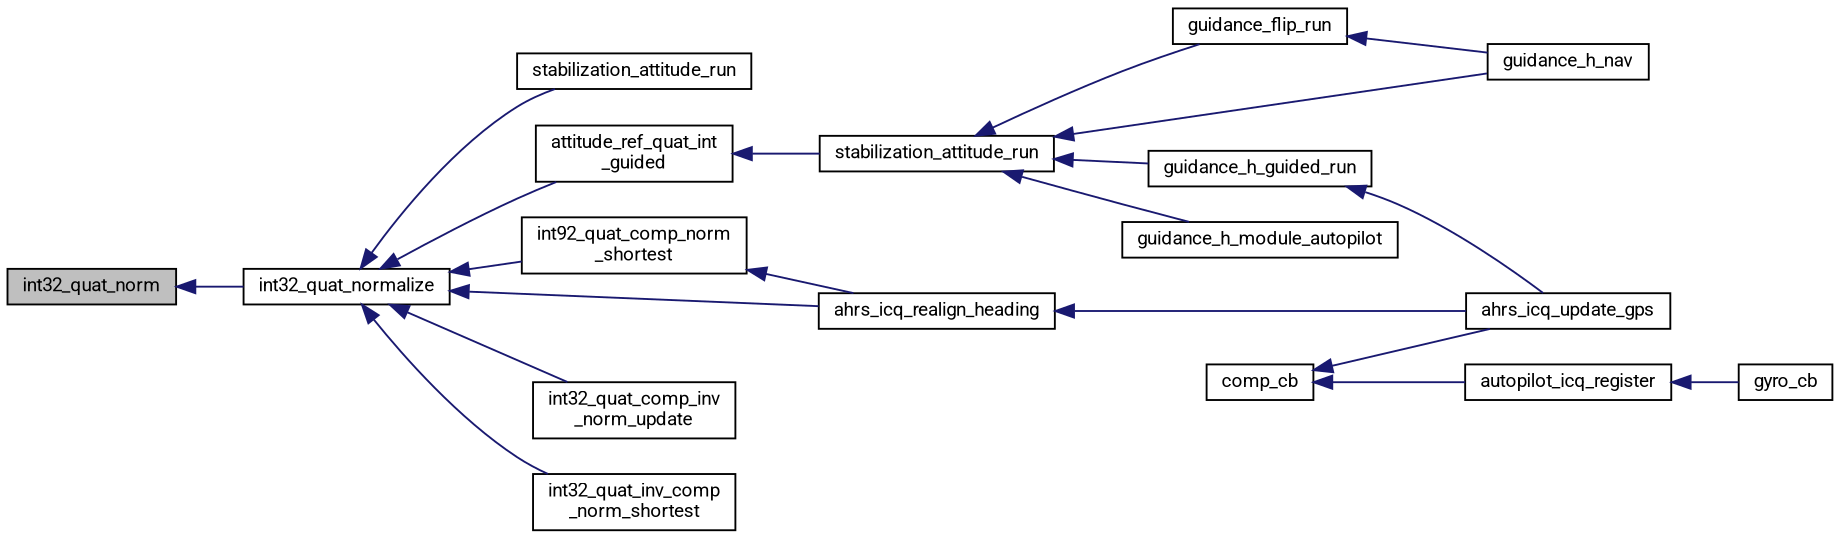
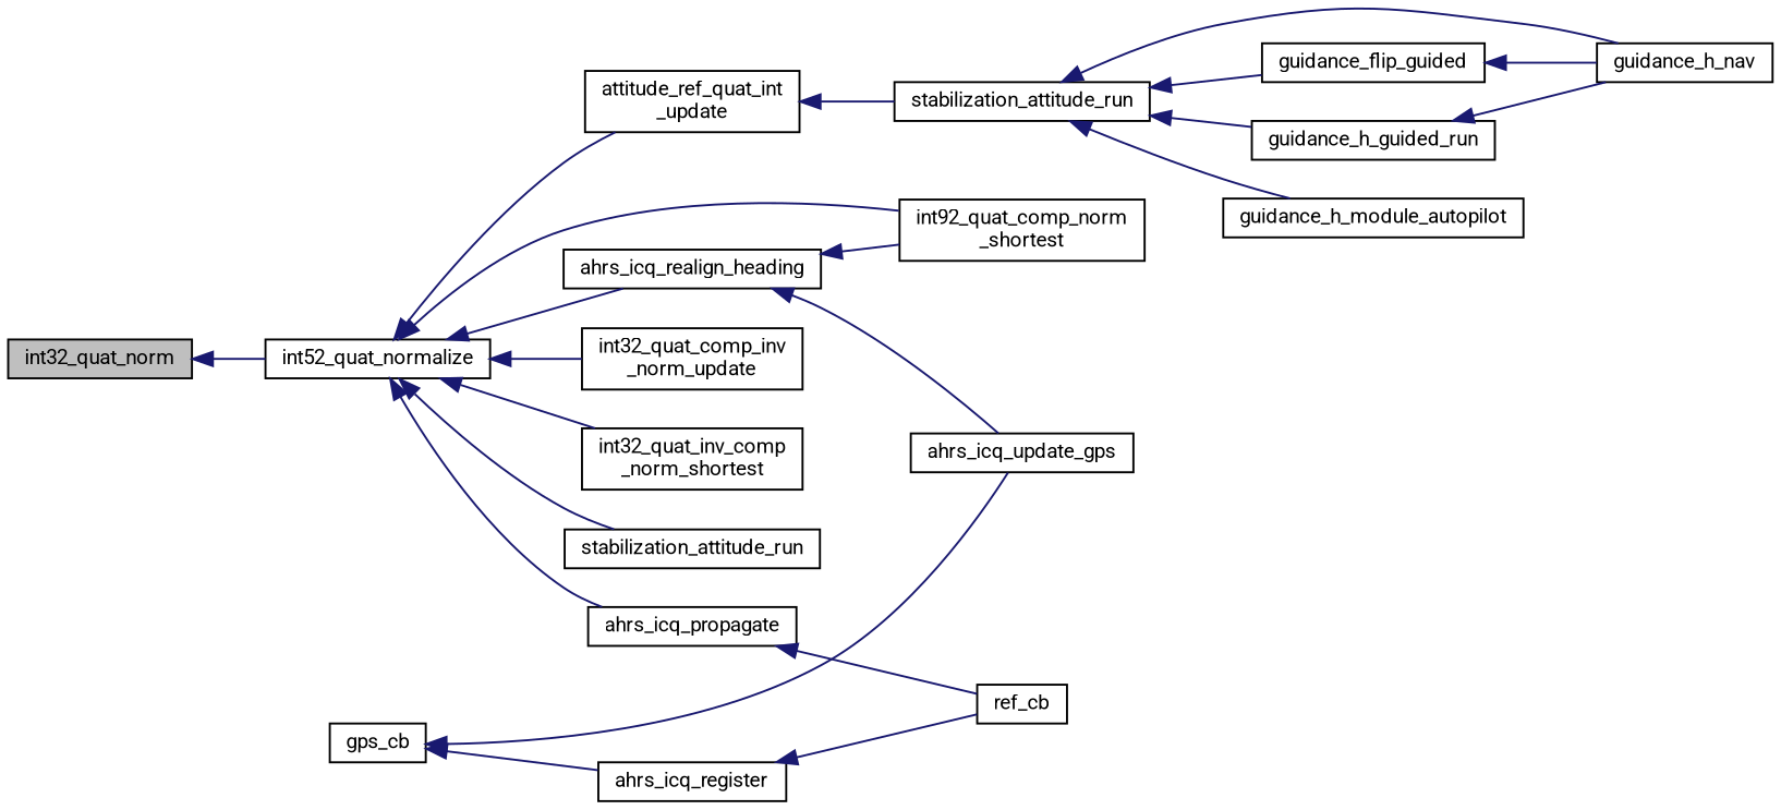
  digraph {
    fontname=Roboto
    rankdir=LR
    node [color=black fillcolor=white fontname=Roboto fontsize=10 shape=record style=filled]
    edge [color=midnightblue dir=back fontname=Roboto fontsize=10 labelfontname=FreeSans labelfontsize=10 style=solid]
    n1 [fillcolor=grey75 fontcolor=black height=0.2 label=int32_quat_norm width=0.4]
-   n2 [height=0.2 label=int32_quat_normalize width=0.4]
+   n2 [height=0.2 label=int52_quat_normalize width=0.4]
    n3 [height=0.2 label=stabilization_attitude_run width=0.4]
-   n4 [height=0.2 label="attitude_ref_quat_int\l_guided" width=0.4]
+   n4 [height=0.2 label="attitude_ref_quat_int\l_update" width=0.4]
    n5 [height=0.2 label="int92_quat_comp_norm\l_shortest" width=0.4]
    n6 [height=0.2 label=ahrs_icq_realign_heading width=0.4]
    n7 [height=0.2 label="int32_quat_comp_inv\l_norm_update" width=0.4]
    n8 [height=0.2 label="int32_quat_inv_comp\l_norm_shortest" width=0.4]
+   n9 [height=0.2 label=ahrs_icq_propagate width=0.4]
    n10 [height=0.2 label=stabilization_attitude_run width=0.4]
    n11 [height=0.2 label=ahrs_icq_update_gps width=0.4]
-   n12 [height=0.2 label=gyro_cb width=0.4]
-   n13 [height=0.2 label=guidance_flip_run width=0.4]
+   n12 [height=0.2 label=ref_cb width=0.4]
+   n13 [height=0.2 label=guidance_flip_guided width=0.4]
    n14 [height=0.2 label=guidance_h_nav width=0.4]
    n15 [height=0.2 label=guidance_h_guided_run width=0.4]
    n16 [height=0.2 label=guidance_h_module_autopilot width=0.4]
-   n17 [height=0.2 label=comp_cb width=0.4]
-   n18 [height=0.2 label=autopilot_icq_register width=0.4]
+   n17 [height=0.2 label=gps_cb width=0.4]
+   n18 [height=0.2 label=ahrs_icq_register width=0.4]
    n1 -> n2
    n2 -> n3
    n2 -> n4
    n2 -> n5
    n2 -> n6
    n2 -> n7
    n2 -> n8
+   n2 -> n9
    n4 -> n10
-   n5 -> n6
+   n6 -> n5
    n6 -> n11
+   n9 -> n12
    n10 -> n13
    n10 -> n14
    n10 -> n15
    n10 -> n16
    n13 -> n14
-   n15 -> n11
+   n15 -> n14
    n17 -> n11
    n17 -> n18
    n18 -> n12
  }
